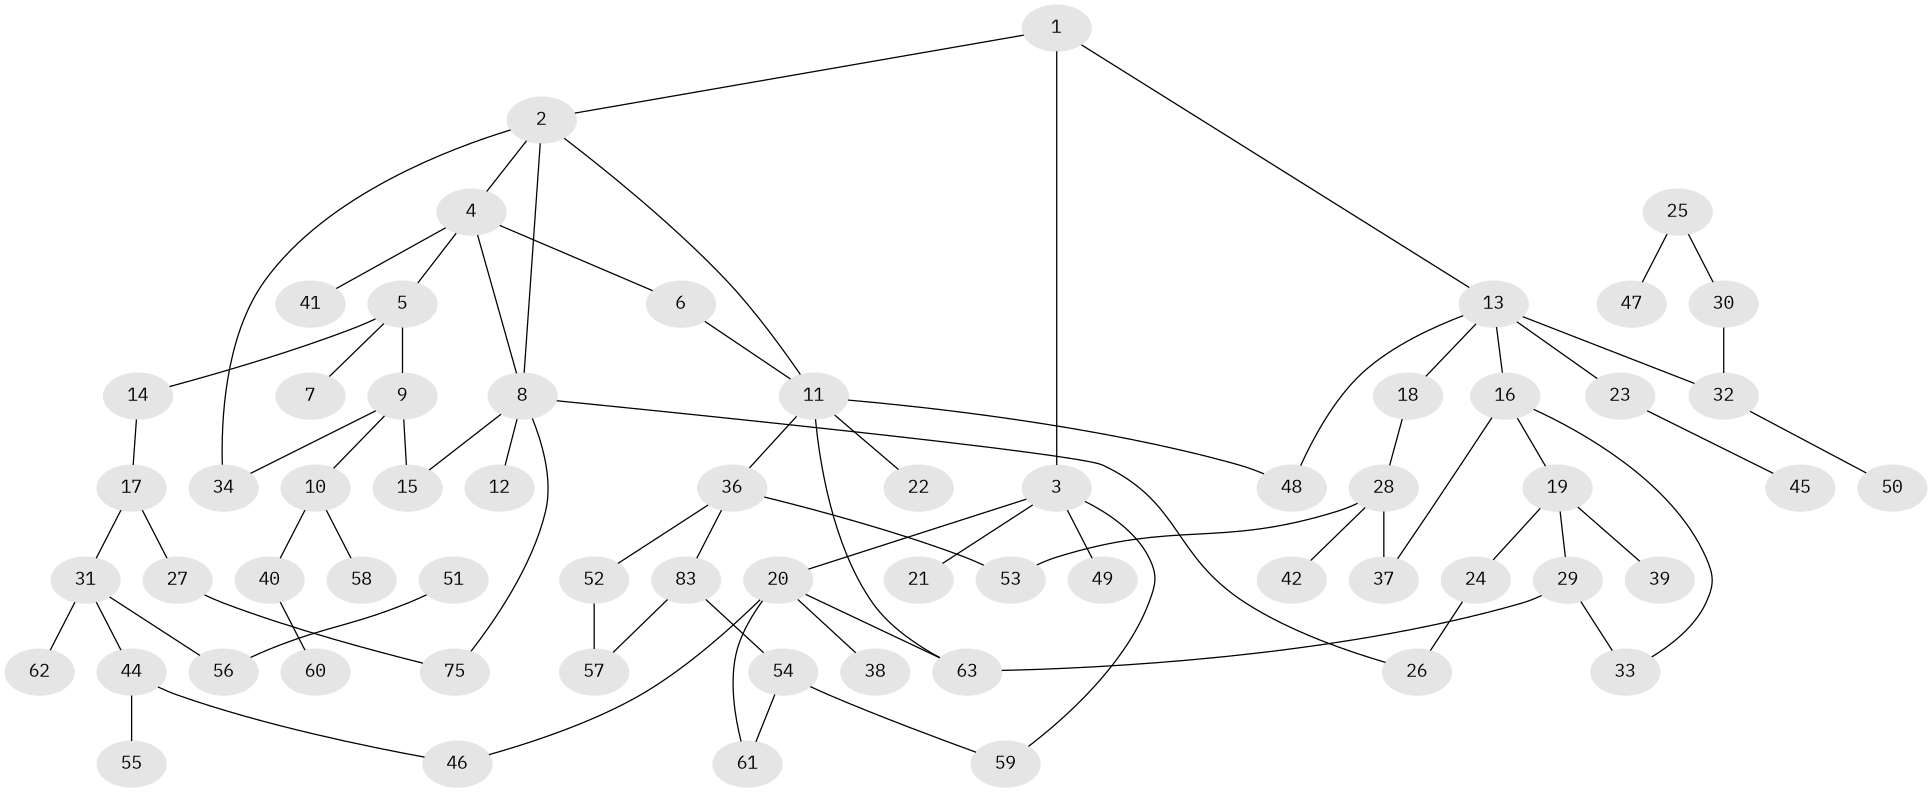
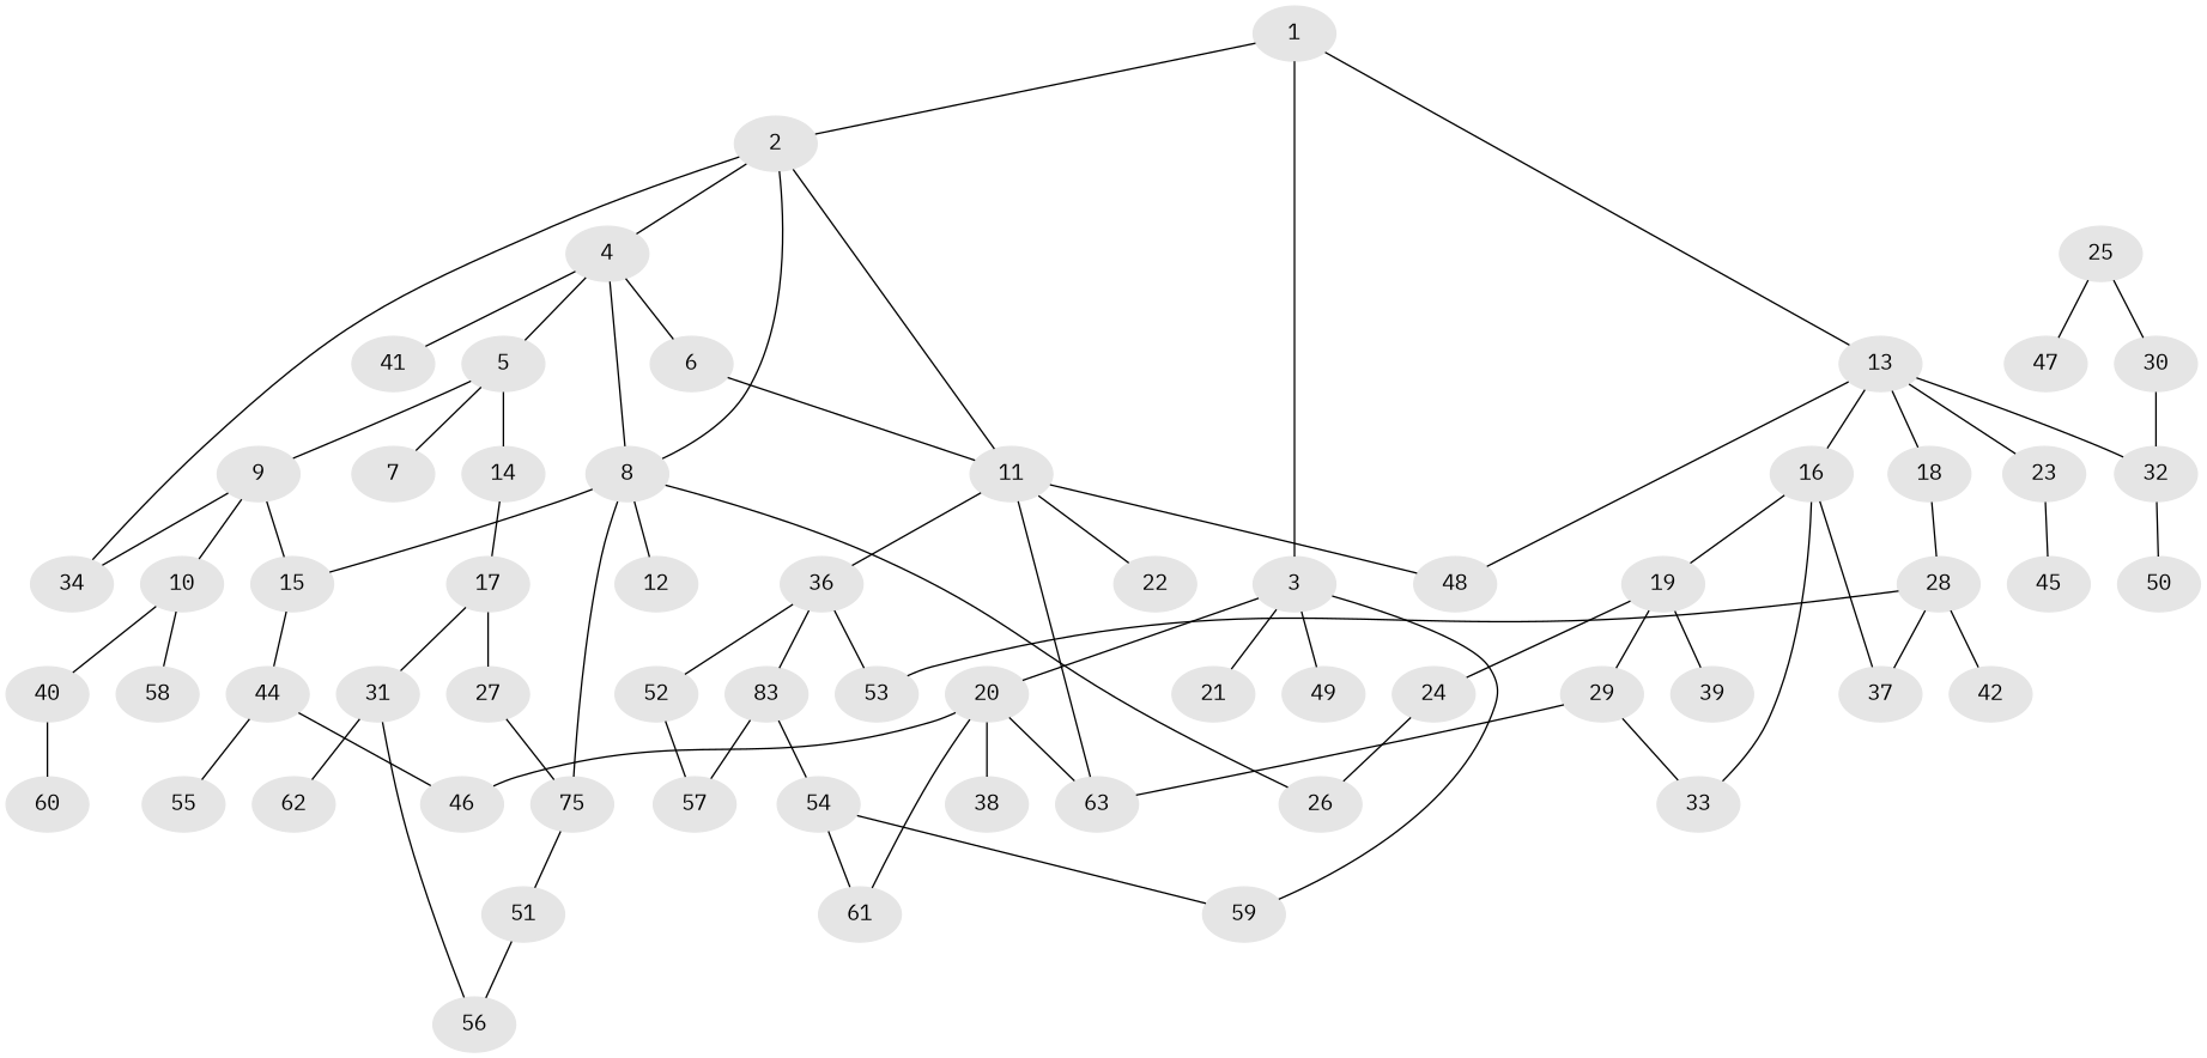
  graph {
    fontname="IBM Plex Mono"
    node [color=gray90 fontname="IBM Plex Mono" style=filled]
    edge [fontname="IBM Plex Mono"]
    1
    2
    3
    13
    4
    8
    11
    34
    20
    21
    49
    59
    48
    16
    18
    23
    32
    5
    6
    41
    12
    15
    26
    n24 [label=75]
    22
    36
    63
    38
    46
    61
    7
    9
    14
    10
    17
    51
    40
    58
    60
    53
    n41 [label=83]
    52
    19
    33
    37
    28
    45
    50
    27
    31
    25
    30
    47
    24
    29
    39
    44
    56
    62
    42
    55
    54
    57
    1 -- 2
    1 -- 3
    1 -- 13
    2 -- 4
    2 -- 8
    2 -- 11
    2 -- 34
    3 -- 20
    3 -- 21
    3 -- 49
    3 -- 59
    13 -- 48
    13 -- 16
    13 -- 18
    13 -- 23
    13 -- 32
    4 -- 8
    4 -- 5
    4 -- 6
    4 -- 41
    8 -- 12
    8 -- 15
    8 -- 26
    8 -- n24
    11 -- 48
    11 -- 22
    11 -- 36
    11 -- 63
    20 -- 63
    20 -- 38
    20 -- 46
    20 -- 61
    16 -- 19
    16 -- 33
    16 -- 37
    18 -- 28
    23 -- 45
    32 -- 50
    5 -- 7
    5 -- 9
    5 -- 14
    6 -- 11
+   n24 -- 51
    36 -- 53
    36 -- n41
    36 -- 52
    9 -- 34
    9 -- 15
    9 -- 10
    14 -- 17
    10 -- 40
    10 -- 58
    17 -- 27
    17 -- 31
    51 -- 56
    40 -- 60
    n41 -- 54
    n41 -- 57
    52 -- 57
    19 -- 24
    19 -- 29
    19 -- 39
    28 -- 53
    28 -- 37
    28 -- 42
    27 -- n24
-   31 -- 44
+   15 -- 44
    31 -- 56
    31 -- 62
    25 -- 30
    25 -- 47
    30 -- 32
    24 -- 26
    29 -- 63
    29 -- 33
    44 -- 46
    44 -- 55
    54 -- 59
    54 -- 61
  }
